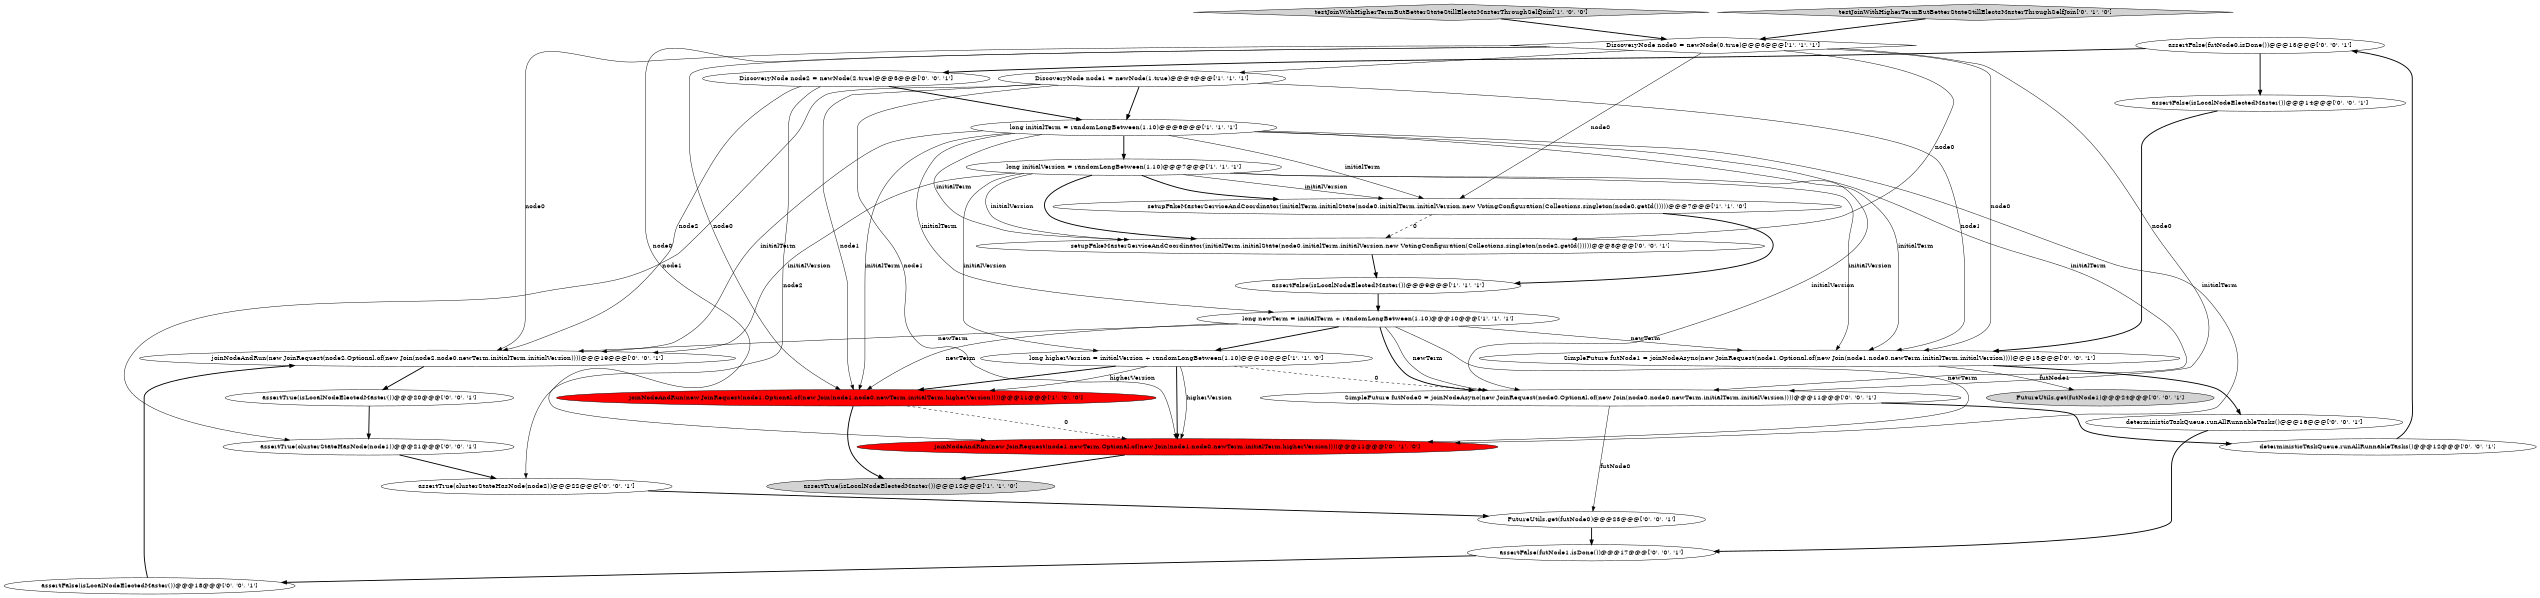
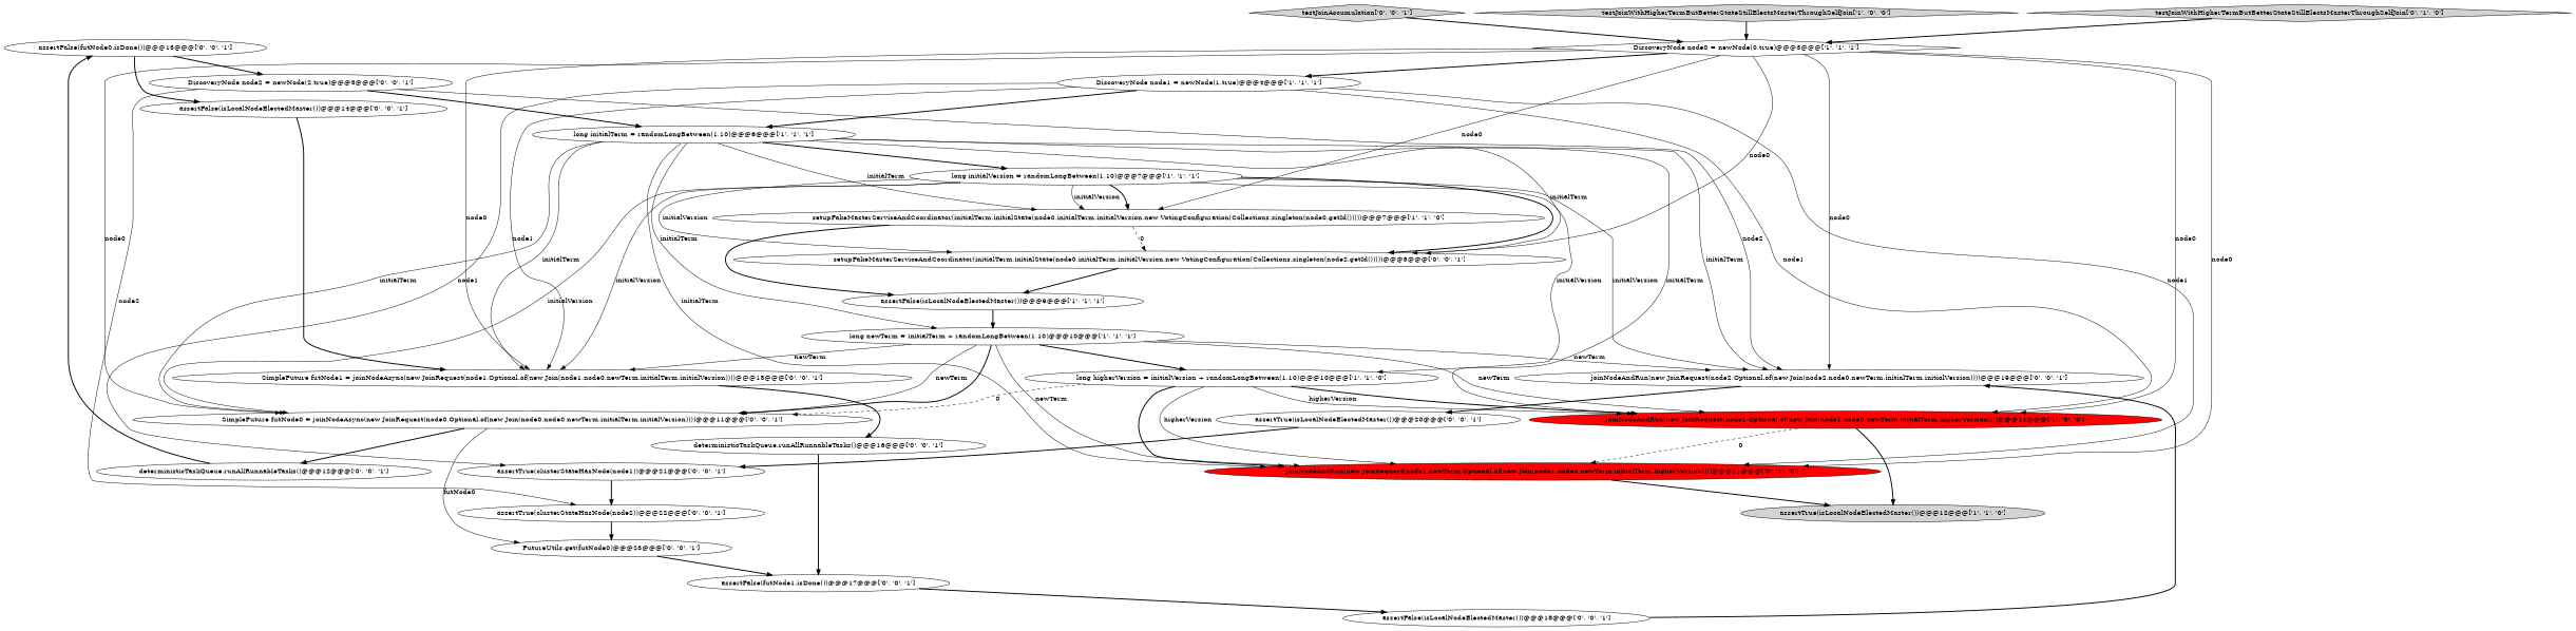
  digraph {
    node [fillcolor=white shape=ellipse style=filled]
    edge [style=solid]
    n1 [label="joinNodeAndRun(new JoinRequest(node2,Optional.of(new Join(node2,node0,newTerm,initialTerm,initialVersion))))@@@19@@@['0', '0', '1']"]
    n2 [label="assertTrue(isLocalNodeElectedMaster())@@@20@@@['0', '0', '1']"]
    n3 [label="assertTrue(clusterStateHasNode(node1))@@@21@@@['0', '0', '1']"]
    n4 [label="SimpleFuture futNode0 = joinNodeAsync(new JoinRequest(node0,Optional.of(new Join(node0,node0,newTerm,initialTerm,initialVersion))))@@@11@@@['0', '0', '1']"]
    n5 [label="deterministicTaskQueue.runAllRunnableTasks()@@@12@@@['0', '0', '1']"]
    n6 [label="FutureUtils.get(futNode0)@@@23@@@['0', '0', '1']"]
    n7 [label="assertFalse(futNode0.isDone())@@@13@@@['0', '0', '1']"]
    n8 [label="assertFalse(futNode1.isDone())@@@17@@@['0', '0', '1']"]
    n9 [label="assertFalse(isLocalNodeElectedMaster())@@@18@@@['0', '0', '1']"]
    n10 [label="DiscoveryNode node2 = newNode(2,true)@@@5@@@['0', '0', '1']"]
    n11 [label="assertFalse(isLocalNodeElectedMaster())@@@14@@@['0', '0', '1']"]
    n12 [label="DiscoveryNode node1 = newNode(1,true)@@@4@@@['1', '1', '1']"]
    n13 [fillcolor=red label="joinNodeAndRun(new JoinRequest(node1,newTerm,Optional.of(new Join(node1,node0,newTerm,initialTerm,higherVersion))))@@@11@@@['0', '1', '0']"]
    n14 [label="SimpleFuture futNode1 = joinNodeAsync(new JoinRequest(node1,Optional.of(new Join(node1,node0,newTerm,initialTerm,initialVersion))))@@@15@@@['0', '0', '1']"]
    n15 [label="long initialTerm = randomLongBetween(1,10)@@@6@@@['1', '1', '1']"]
    n16 [fillcolor=red label="joinNodeAndRun(new JoinRequest(node1,Optional.of(new Join(node1,node0,newTerm,initialTerm,higherVersion))))@@@11@@@['1', '0', '0']"]
    n17 [label="assertTrue(clusterStateHasNode(node2))@@@22@@@['0', '0', '1']"]
    n18 [fillcolor=lightgray label="assertTrue(isLocalNodeElectedMaster())@@@12@@@['1', '1', '0']"]
-   n19 [fillcolor=lightgray label="FutureUtils.get(futNode1)@@@24@@@['0', '0', '1']"]
    n20 [label="deterministicTaskQueue.runAllRunnableTasks()@@@16@@@['0', '0', '1']"]
    n21 [label="long initialVersion = randomLongBetween(1,10)@@@7@@@['1', '1', '1']"]
    n22 [label="setupFakeMasterServiceAndCoordinator(initialTerm,initialState(node0,initialTerm,initialVersion,new VotingConfiguration(Collections.singleton(node2.getId()))))@@@8@@@['0', '0', '1']"]
    n23 [label="setupFakeMasterServiceAndCoordinator(initialTerm,initialState(node0,initialTerm,initialVersion,new VotingConfiguration(Collections.singleton(node0.getId()))))@@@7@@@['1', '1', '0']"]
    n24 [label="long newTerm = initialTerm + randomLongBetween(1,10)@@@10@@@['1', '1', '1']"]
    n25 [label="long higherVersion = initialVersion + randomLongBetween(1,10)@@@10@@@['1', '1', '0']"]
    n26 [label="assertFalse(isLocalNodeElectedMaster())@@@9@@@['1', '1', '1']"]
    n27 [label="DiscoveryNode node0 = newNode(0,true)@@@3@@@['1', '1', '1']" shape=diamond]
+   n28 [fillcolor=lightgray label="testJoinAccumulation['0', '0', '1']" shape=diamond]
    n29 [fillcolor=lightgray label="testJoinWithHigherTermButBetterStateStillElectsMasterThroughSelfJoin['1', '0', '0']" shape=diamond]
    n30 [fillcolor=lightgray label="testJoinWithHigherTermButBetterStateStillElectsMasterThroughSelfJoin['0', '1', '0']" shape=diamond]
    n1 -> n2 [style=bold]
    n2 -> n3 [style=bold]
    n3 -> n17 [style=bold]
    n4 -> n5 [style=bold]
    n4 -> n6 [label=futNode0]
    n5 -> n7 [style=bold]
    n6 -> n8 [style=bold]
    n7 -> n10 [style=bold]
    n7 -> n11 [style=bold]
    n8 -> n9 [style=bold]
    n9 -> n1 [style=bold]
    n10 -> n1 [label=node2]
    n10 -> n15 [style=bold]
    n10 -> n17 [label=node2]
    n11 -> n14 [style=bold]
    n12 -> n3 [label=node1]
    n12 -> n13 [label=node1]
    n12 -> n14 [label=node1]
    n12 -> n15 [style=bold]
    n12 -> n16 [label=node1]
    n13 -> n18 [style=bold]
-   n14 -> n19 [label=futNode1]
    n14 -> n20 [style=bold]
    n15 -> n1 [label=initialTerm]
    n15 -> n4 [label=initialTerm]
    n15 -> n13 [label=initialTerm]
    n15 -> n14 [label=initialTerm]
    n15 -> n16 [label=initialTerm]
    n15 -> n21 [style=bold]
    n15 -> n22 [label=initialTerm]
    n15 -> n23 [label=initialTerm]
    n15 -> n24 [label=initialTerm]
    n16 -> n13 [label=0 style=dashed]
    n16 -> n18 [style=bold]
    n17 -> n6 [style=bold]
    n20 -> n8 [style=bold]
    n21 -> n1 [label=initialVersion]
    n21 -> n4 [label=initialVersion]
    n21 -> n14 [label=initialVersion]
    n21 -> n22 [label=initialVersion]
    n21 -> n22 [style=bold]
    n21 -> n23 [style=bold]
    n21 -> n23 [label=initialVersion]
    n21 -> n25 [label=initialVersion]
    n22 -> n26 [style=bold]
    n23 -> n22 [label=0 style=dashed]
    n23 -> n26 [style=bold]
    n24 -> n1 [label=newTerm]
    n24 -> n4 [label=newTerm]
    n24 -> n4 [style=bold]
    n24 -> n13 [label=newTerm]
    n24 -> n14 [label=newTerm]
    n24 -> n16 [label=newTerm]
    n24 -> n25 [style=bold]
    n25 -> n4 [label=0 style=dashed]
    n25 -> n13 [style=bold]
    n25 -> n13 [label=higherVersion]
    n25 -> n16 [label=higherVersion]
    n25 -> n16 [style=bold]
    n26 -> n24 [style=bold]
    n27 -> n1 [label=node0]
    n27 -> n4 [label=node0]
-   n27 -> n12
+   n27 -> n12 [style=bold]
    n27 -> n13 [label=node0]
    n27 -> n14 [label=node0]
    n27 -> n16 [label=node0]
    n27 -> n22 [label=node0]
    n27 -> n23 [label=node0]
+   n28 -> n27 [style=bold]
    n29 -> n27 [style=bold]
    n30 -> n27 [style=bold]
  }
